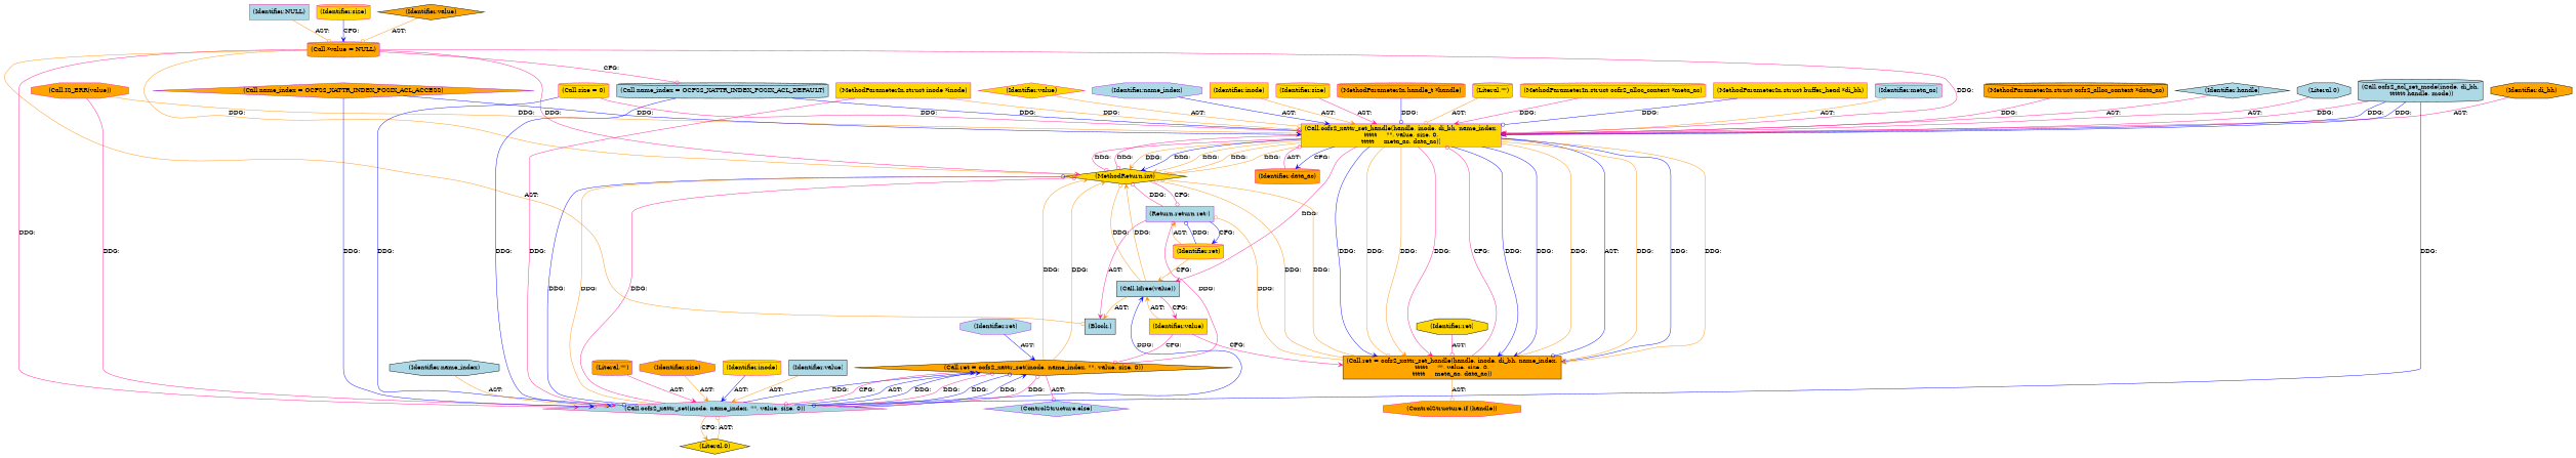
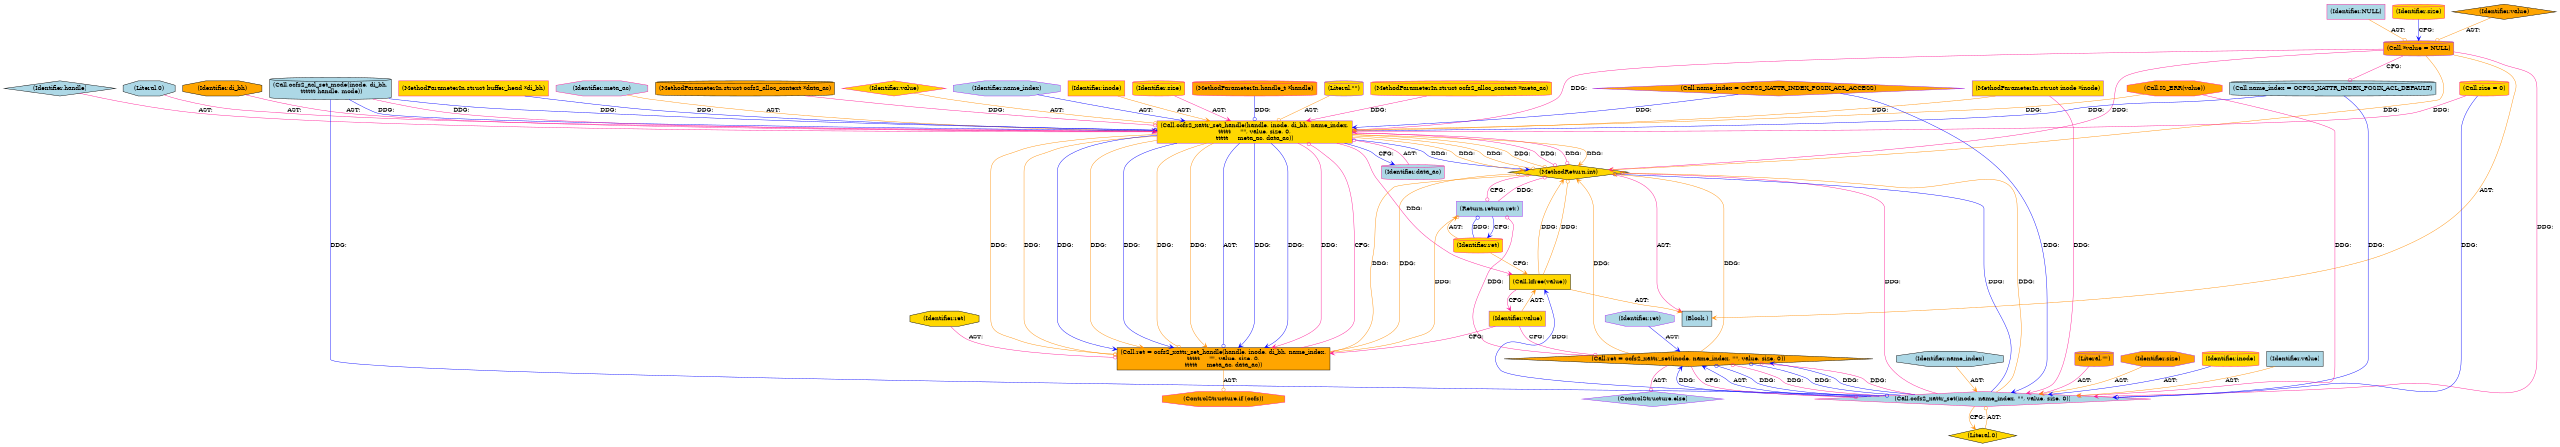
  digraph {
    node [color=deeppink fillcolor=gold shape=cylinder style=filled]
    edge [arrowhead=vee color=darkorange]
    n1 [color=purple fillcolor=orange label="(Call,*value = NULL)"]
    n2 [color=purple label="(Call,ocfs2_xattr_set_handle(handle, inode, di_bh, name_index,\n\t\t\t\t\t     \"\", value, size, 0,\n\t\t\t\t\t     meta_ac, data_ac))" shape=box]
    n3 [fillcolor=lightblue label="(Call,ocfs2_xattr_set(inode, name_index, \"\", value, size, 0))" shape=diamond]
    n4 [color=black fillcolor=lightblue label="(Block,)" shape=box]
    n5 [color=black label="(MethodReturn,int)" shape=diamond]
    n6 [color=black fillcolor=lightblue label="(Call,name_index = OCFS2_XATTR_INDEX_POSIX_ACL_DEFAULT)"]
    n7 [color=black fillcolor=orange label="(Call,ret = ocfs2_xattr_set_handle(handle, inode, di_bh, name_index,\n\t\t\t\t\t     \"\", value, size, 0,\n\t\t\t\t\t     meta_ac, data_ac))" shape=box]
-   n8 [color=black fillcolor=lightblue label="(Call,kfree(value))" shape=box]
-   n9 [fillcolor=orange label="(Identifier,data_ac)"]
+   n8 [color=black label="(Call,kfree(value))" shape=box]
+   n9 [fillcolor=lightblue label="(Identifier,data_ac)"]
    n10 [color=black fillcolor=orange label="(Call,ret = ocfs2_xattr_set(inode, name_index, \"\", value, size, 0))" shape=diamond]
    n11 [color=black label="(Literal,0)" shape=diamond]
    n12 [fillcolor=lightblue label="(Identifier,NULL)" shape=box]
    n13 [color=purple fillcolor=lightblue label="(Return,return ret;)" shape=box]
-   n14 [fillcolor=orange label="(ControlStructure,if (handle))" shape=octagon]
+   n14 [fillcolor=orange label="(ControlStructure,if (ocfs))" shape=octagon]
    n15 [color=purple label="(Identifier,value)" shape=box]
    n16 [label="(Identifier,ret)"]
    n17 [color=purple fillcolor=lightblue label="(ControlStructure,else)" shape=diamond]
    n18 [color=black fillcolor=lightblue label="(Identifier,handle)" shape=diamond]
    n19 [color=black fillcolor=lightblue label="(Literal,0)" shape=octagon]
    n20 [color=black fillcolor=orange label="(Identifier,di_bh)" shape=octagon]
    n21 [label="(MethodParameterIn,struct buffer_head *di_bh)" shape=box]
    n22 [label="(Identifier,size)"]
-   n23 [fillcolor=lightblue label="(Identifier,meta_ac)"]
+   n23 [fillcolor=lightblue label="(Identifier,meta_ac)" shape=octagon]
    n24 [color=black label="(Identifier,ret)" shape=octagon]
    n25 [label="(Call,size = 0)"]
    n26 [color=black fillcolor=lightblue label="(Identifier,name_index)" shape=octagon]
    n27 [color=black fillcolor=orange label="(MethodParameterIn,struct ocfs2_alloc_context *data_ac)"]
    n28 [color=purple fillcolor=lightblue label="(Identifier,ret)" shape=octagon]
    n29 [fillcolor=orange label="(Call,IS_ERR(value))" shape=octagon]
    n30 [color=purple fillcolor=orange label="(Call,name_index = OCFS2_XATTR_INDEX_POSIX_ACL_ACCESS)" shape=diamond]
    n31 [color=purple label="(MethodParameterIn,struct inode *inode)" shape=box]
    n32 [color=black fillcolor=lightblue label="(Call,ocfs2_acl_set_mode(inode, di_bh,\n \t\t\t\t\t\t handle, mode))"]
    n33 [label="(Identifier,value)" shape=diamond]
    n34 [color=black fillcolor=orange label="(Identifier,value)" shape=diamond]
    n35 [color=purple fillcolor=orange label="(Literal,\"\")"]
    n36 [color=purple fillcolor=lightblue label="(Identifier,name_index)" shape=octagon]
    n37 [label="(Identifier,inode)" shape=box]
    n38 [label="(Identifier,size)"]
    n39 [fillcolor=orange label="(MethodParameterIn,handle_t *handle)"]
    n40 [color=purple label="(Literal,\"\")"]
    n41 [color=purple fillcolor=orange label="(Identifier,size)" shape=octagon]
    n42 [label="(MethodParameterIn,struct ocfs2_alloc_context *meta_ac)"]
    n43 [label="(Identifier,inode)"]
    n44 [color=black fillcolor=lightblue label="(Identifier,value)" shape=box]
    n1 -> n2 [color=deeppink label="DDG: "]
    n1 -> n3 [color=deeppink label="DDG: "]
-   n1 -> n4 [arrowhead=odot label="AST: "]
+   n1 -> n4 [label="AST: "]
    n1 -> n5 [color=deeppink label="DDG: "]
    n1 -> n5 [arrowhead=odot label="DDG: "]
    n1 -> n6 [arrowhead=odot color=deeppink label="CFG: "]
    n2 -> n5 [arrowhead=odot color=deeppink label="DDG: "]
    n2 -> n5 [label="DDG: "]
    n2 -> n5 [color=blue label="DDG: "]
    n2 -> n5 [label="DDG: "]
    n2 -> n5 [arrowhead=odot label="DDG: "]
    n2 -> n5 [arrowhead=odot label="DDG: "]
    n2 -> n5 [arrowhead=odot color=deeppink label="DDG: "]
    n2 -> n7 [arrowhead=odot color=blue label="AST: "]
    n2 -> n7 [color=blue label="DDG: "]
    n2 -> n7 [color=blue label="DDG: "]
    n2 -> n7 [arrowhead=odot label="DDG: "]
    n2 -> n7 [arrowhead=odot label="DDG: "]
    n2 -> n7 [color=blue label="DDG: "]
    n2 -> n7 [label="DDG: "]
    n2 -> n7 [color=blue label="DDG: "]
    n2 -> n7 [arrowhead=odot label="DDG: "]
    n2 -> n7 [label="DDG: "]
    n2 -> n7 [color=deeppink label="DDG: "]
    n2 -> n8 [color=deeppink label="DDG: "]
    n2 -> n9 [color=blue label="CFG: "]
    n3 -> n5 [arrowhead=odot color=deeppink label="DDG: "]
    n3 -> n5 [arrowhead=odot color=blue label="DDG: "]
    n3 -> n5 [arrowhead=odot label="DDG: "]
    n3 -> n8 [color=blue label="DDG: "]
    n3 -> n10 [color=blue label="AST: "]
    n3 -> n10 [arrowhead=odot color=blue label="DDG: "]
    n3 -> n10 [arrowhead=odot color=deeppink label="DDG: "]
    n3 -> n10 [arrowhead=odot color=blue label="DDG: "]
    n3 -> n10 [color=blue label="DDG: "]
    n3 -> n10 [arrowhead=odot color=deeppink label="DDG: "]
    n3 -> n10 [color=blue label="DDG: "]
    n3 -> n11 [label="CFG: "]
    n5 -> n13 [arrowhead=odot color=deeppink label="CFG: "]
    n6 -> n2 [arrowhead=odot color=blue label="DDG: "]
    n6 -> n3 [color=blue label="DDG: "]
    n7 -> n2 [arrowhead=odot color=deeppink label="CFG: "]
    n7 -> n5 [arrowhead=odot label="DDG: "]
    n7 -> n5 [arrowhead=odot label="DDG: "]
    n7 -> n13 [arrowhead=odot label="DDG: "]
    n7 -> n14 [arrowhead=odot label="AST: "]
    n8 -> n4 [label="AST: "]
    n8 -> n5 [label="DDG: "]
    n8 -> n5 [arrowhead=odot label="DDG: "]
    n8 -> n15 [color=deeppink label="CFG: "]
    n9 -> n2 [arrowhead=odot color=deeppink label="AST: "]
    n10 -> n3 [arrowhead=odot color=deeppink label="CFG: "]
    n10 -> n5 [label="DDG: "]
    n10 -> n5 [label="DDG: "]
    n10 -> n13 [arrowhead=odot color=deeppink label="DDG: "]
    n10 -> n17 [arrowhead=odot color=deeppink label="AST: "]
    n11 -> n3 [arrowhead=odot label="AST: "]
    n12 -> n1 [arrowhead=odot label="AST: "]
-   n13 -> n4 [color=deeppink label="AST: "]
+   n5 -> n4 [color=deeppink label="AST: "]
    n13 -> n5 [arrowhead=odot color=deeppink label="DDG: "]
    n13 -> n16 [color=blue label="CFG: "]
    n15 -> n7 [color=deeppink label="CFG: "]
    n15 -> n8 [label="AST: "]
    n15 -> n10 [arrowhead=odot color=deeppink label="CFG: "]
    n16 -> n8 [label="CFG: "]
    n16 -> n13 [label="AST: "]
    n16 -> n13 [arrowhead=odot color=blue label="DDG: "]
    n18 -> n2 [arrowhead=odot color=deeppink label="AST: "]
    n19 -> n2 [color=deeppink label="AST: "]
    n20 -> n2 [color=deeppink label="AST: "]
    n21 -> n2 [arrowhead=odot color=blue label="DDG: "]
    n22 -> n1 [color=blue label="CFG: "]
    n23 -> n2 [arrowhead=odot label="AST: "]
    n24 -> n7 [arrowhead=odot color=deeppink label="AST: "]
    n25 -> n2 [color=deeppink label="DDG: "]
    n25 -> n3 [arrowhead=odot color=blue label="DDG: "]
    n26 -> n3 [label="AST: "]
    n27 -> n2 [arrowhead=odot color=deeppink label="DDG: "]
    n28 -> n10 [color=blue label="AST: "]
    n29 -> n2 [label="DDG: "]
    n29 -> n3 [arrowhead=odot color=deeppink label="DDG: "]
    n30 -> n2 [color=blue label="DDG: "]
    n30 -> n3 [color=blue label="DDG: "]
    n31 -> n2 [arrowhead=odot label="DDG: "]
    n31 -> n3 [color=deeppink label="DDG: "]
    n32 -> n2 [arrowhead=odot color=blue label="DDG: "]
    n32 -> n2 [color=blue label="DDG: "]
    n32 -> n2 [color=deeppink label="DDG: "]
    n32 -> n3 [arrowhead=odot color=blue label="DDG: "]
    n33 -> n2 [arrowhead=odot label="AST: "]
    n34 -> n1 [arrowhead=odot label="AST: "]
    n35 -> n3 [color=deeppink label="AST: "]
    n36 -> n2 [color=blue label="AST: "]
    n37 -> n2 [label="AST: "]
    n38 -> n2 [color=deeppink label="AST: "]
    n39 -> n2 [arrowhead=odot color=blue label="DDG: "]
    n40 -> n2 [arrowhead=odot label="AST: "]
    n41 -> n3 [label="AST: "]
    n42 -> n2 [color=deeppink label="DDG: "]
    n43 -> n3 [color=blue label="AST: "]
    n44 -> n3 [label="AST: "]
  }
